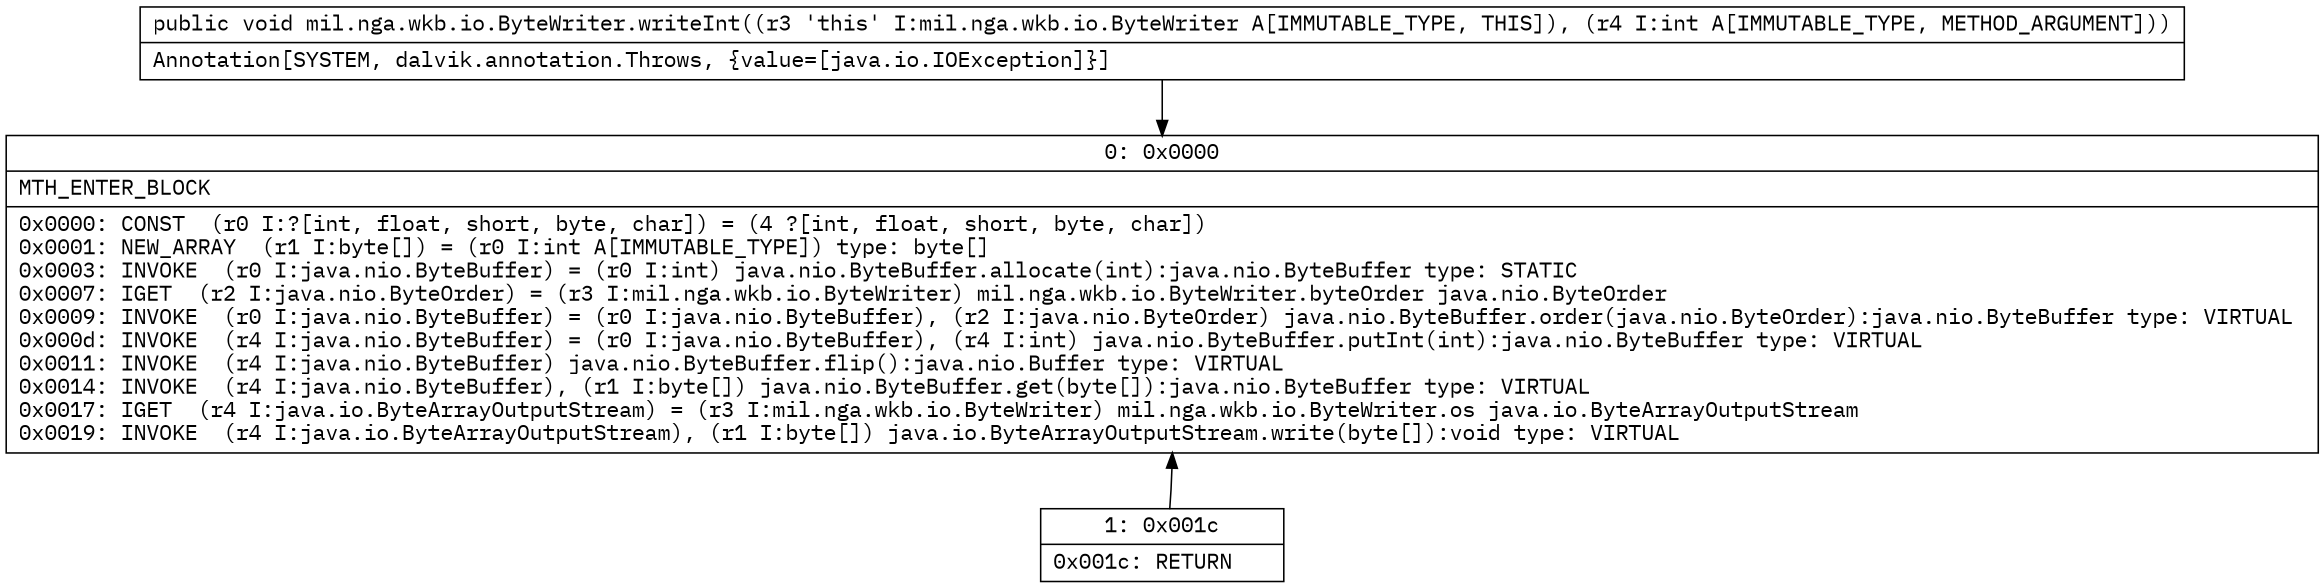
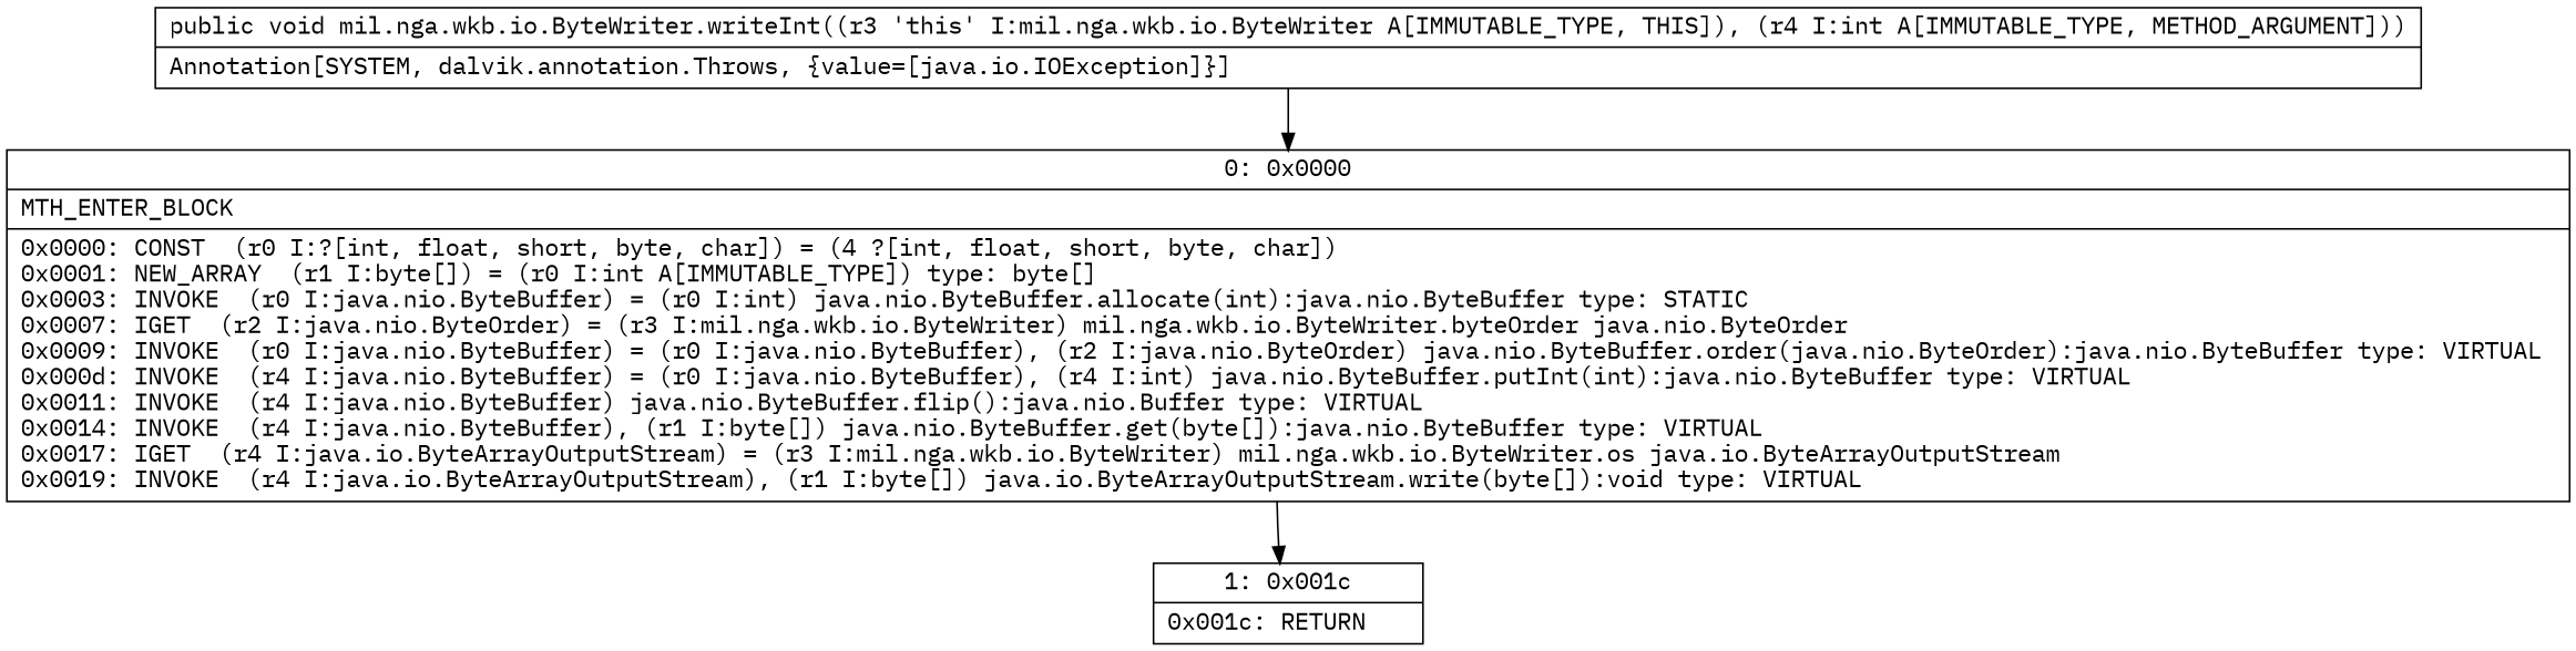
  digraph {
    fontname="IBM Plex Mono"
    node [shape=record fontname="IBM Plex Mono"]
    edge [fontname="IBM Plex Mono"]
    n1 [label="{0\:\ 0x0000|MTH_ENTER_BLOCK\l|0x0000: CONST  (r0 I:?[int, float, short, byte, char]) = (4 ?[int, float, short, byte, char]) \l0x0001: NEW_ARRAY  (r1 I:byte[]) = (r0 I:int A[IMMUTABLE_TYPE]) type: byte[] \l0x0003: INVOKE  (r0 I:java.nio.ByteBuffer) = (r0 I:int) java.nio.ByteBuffer.allocate(int):java.nio.ByteBuffer type: STATIC \l0x0007: IGET  (r2 I:java.nio.ByteOrder) = (r3 I:mil.nga.wkb.io.ByteWriter) mil.nga.wkb.io.ByteWriter.byteOrder java.nio.ByteOrder \l0x0009: INVOKE  (r0 I:java.nio.ByteBuffer) = (r0 I:java.nio.ByteBuffer), (r2 I:java.nio.ByteOrder) java.nio.ByteBuffer.order(java.nio.ByteOrder):java.nio.ByteBuffer type: VIRTUAL \l0x000d: INVOKE  (r4 I:java.nio.ByteBuffer) = (r0 I:java.nio.ByteBuffer), (r4 I:int) java.nio.ByteBuffer.putInt(int):java.nio.ByteBuffer type: VIRTUAL \l0x0011: INVOKE  (r4 I:java.nio.ByteBuffer) java.nio.ByteBuffer.flip():java.nio.Buffer type: VIRTUAL \l0x0014: INVOKE  (r4 I:java.nio.ByteBuffer), (r1 I:byte[]) java.nio.ByteBuffer.get(byte[]):java.nio.ByteBuffer type: VIRTUAL \l0x0017: IGET  (r4 I:java.io.ByteArrayOutputStream) = (r3 I:mil.nga.wkb.io.ByteWriter) mil.nga.wkb.io.ByteWriter.os java.io.ByteArrayOutputStream \l0x0019: INVOKE  (r4 I:java.io.ByteArrayOutputStream), (r1 I:byte[]) java.io.ByteArrayOutputStream.write(byte[]):void type: VIRTUAL \l}"]
    n2 [label="{1\:\ 0x001c|0x001c: RETURN   \l}"]
    n3 [label="{public void mil.nga.wkb.io.ByteWriter.writeInt((r3 'this' I:mil.nga.wkb.io.ByteWriter A[IMMUTABLE_TYPE, THIS]), (r4 I:int A[IMMUTABLE_TYPE, METHOD_ARGUMENT]))  | Annotation[SYSTEM, dalvik.annotation.Throws, \{value=[java.io.IOException]\}]\l}"]
-   n2 -> n1
+   n1 -> n2
    n3 -> n1
  }
